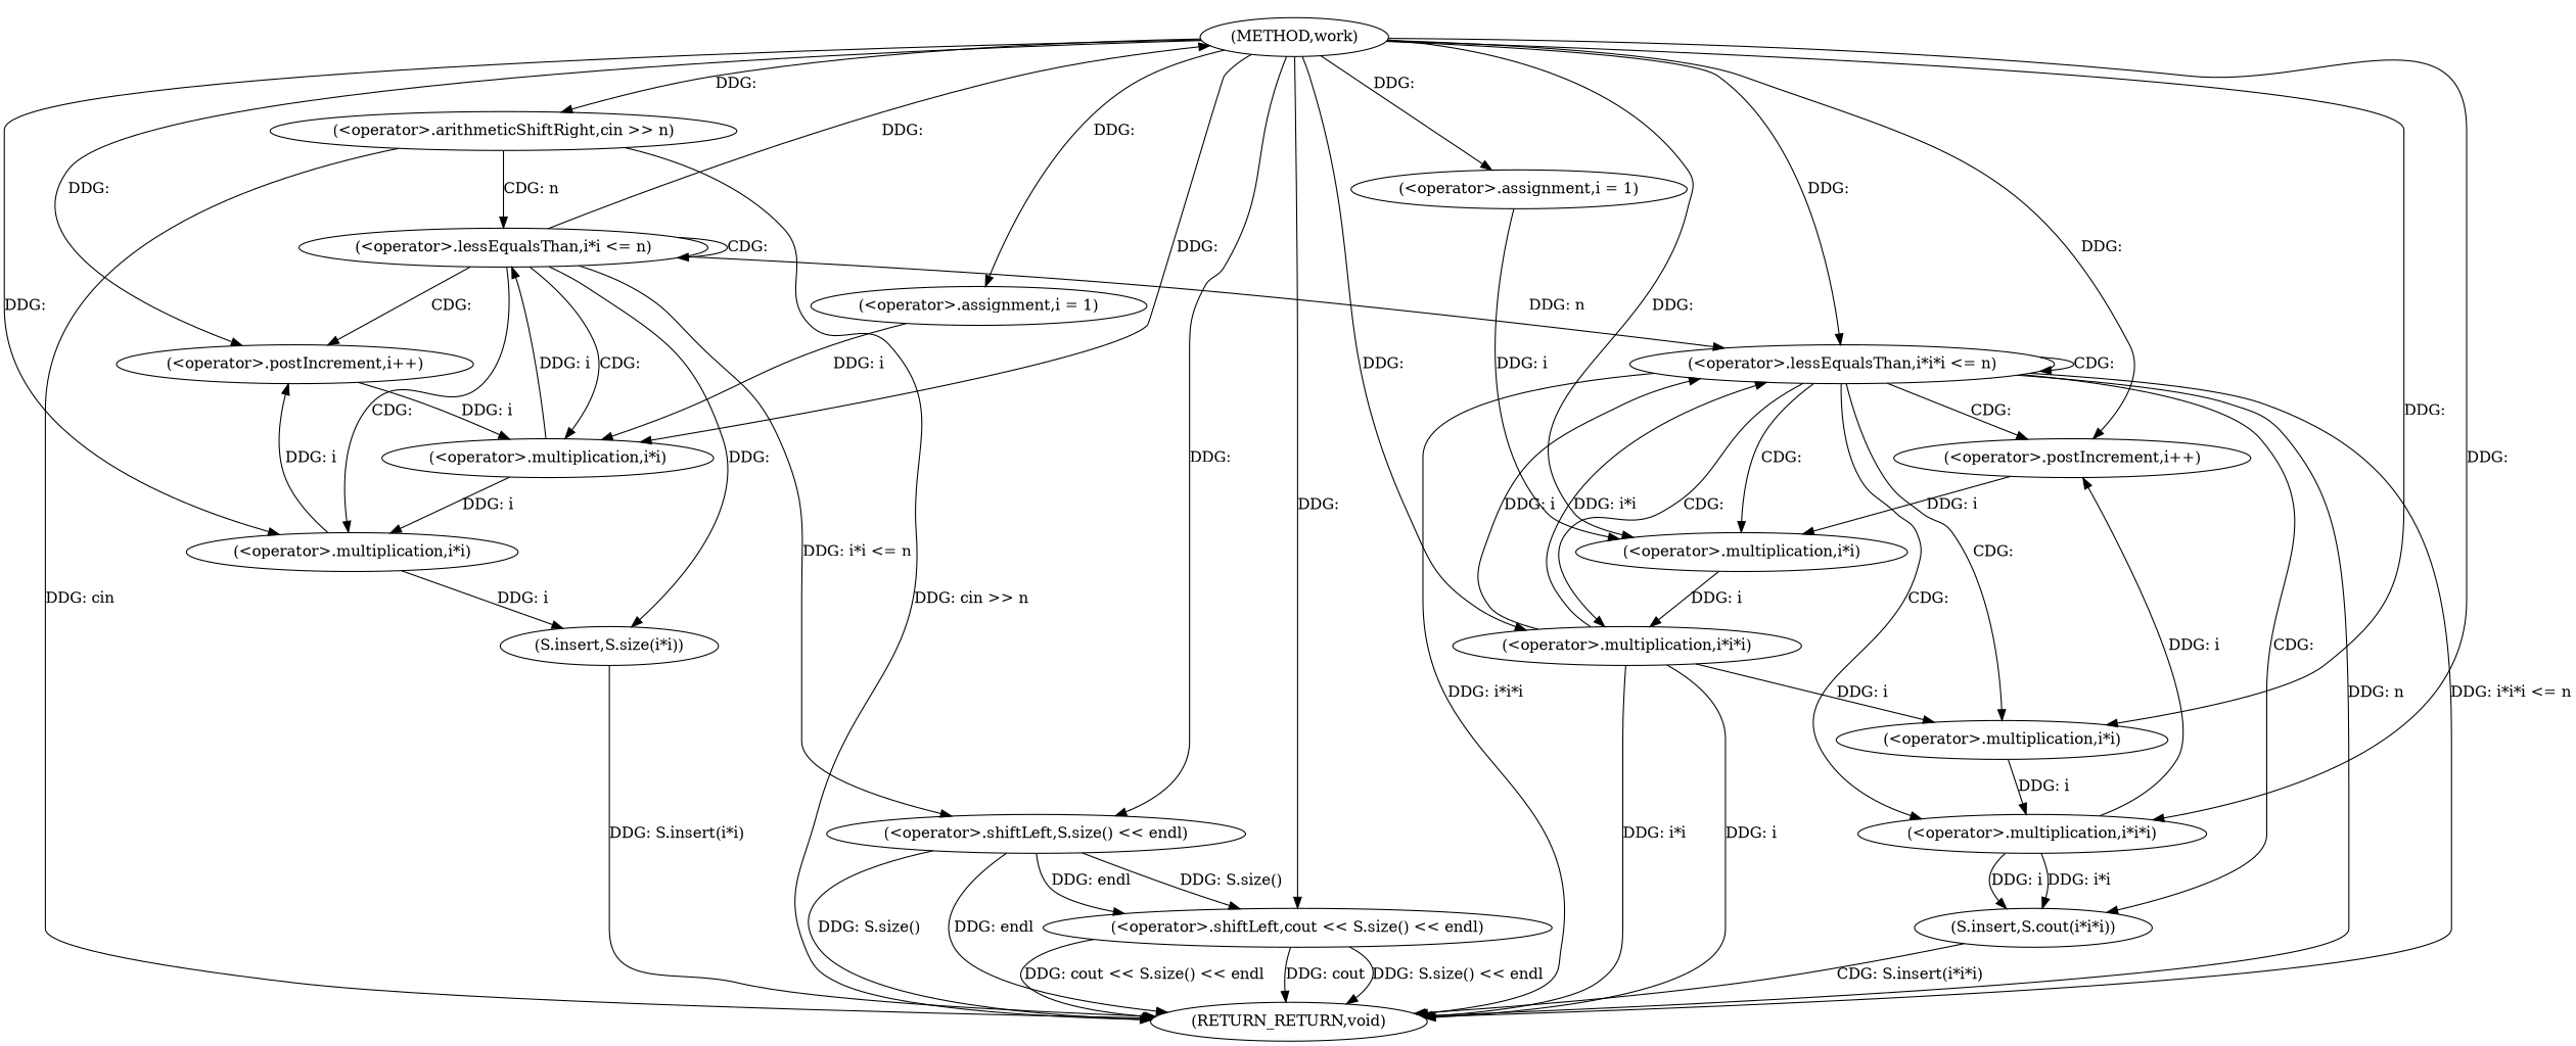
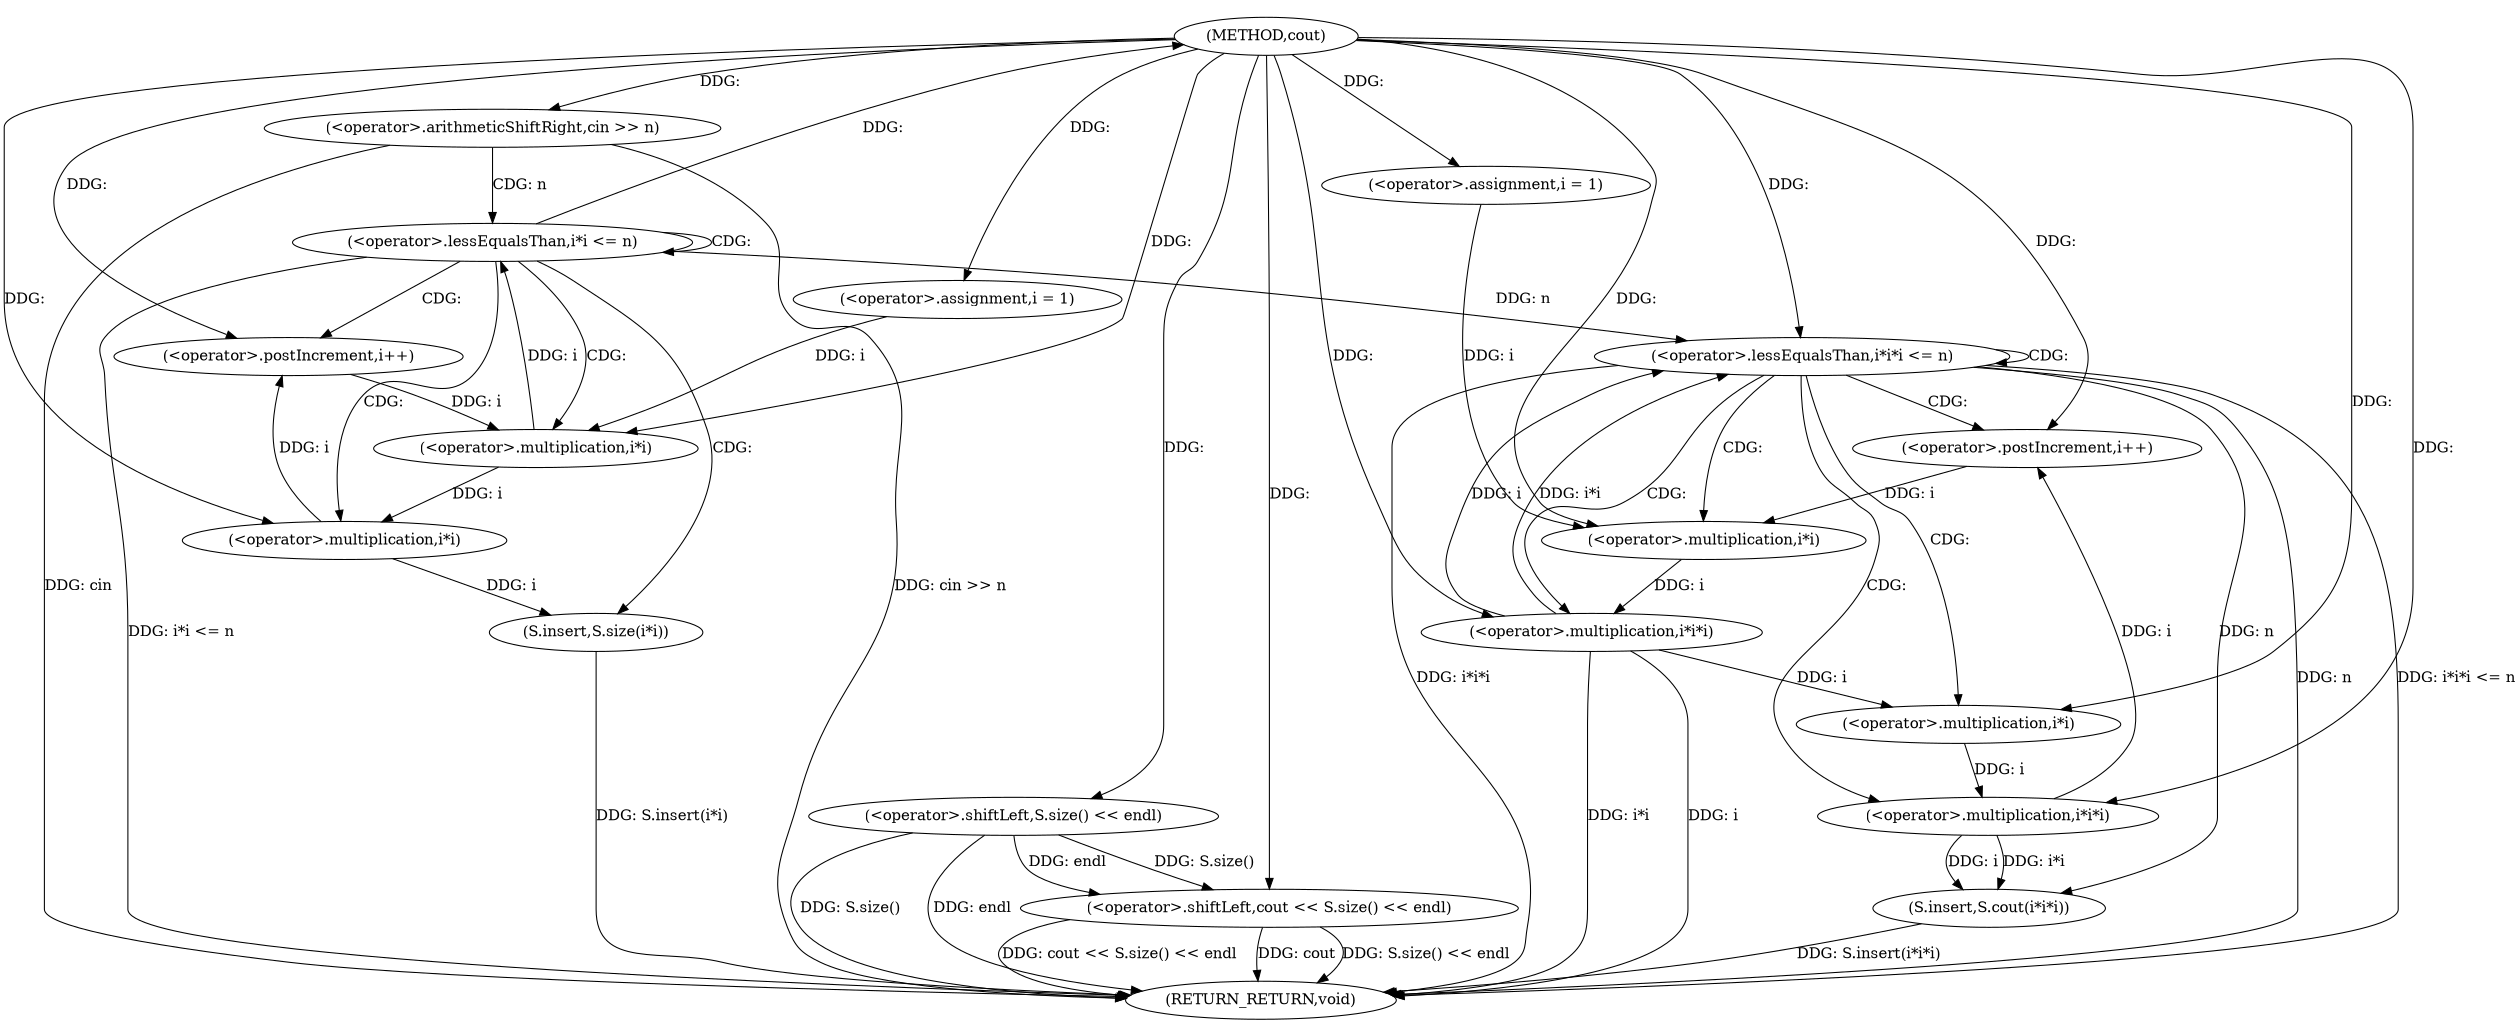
  digraph {
-   n1 [label="(METHOD,work)"]
+   n1 [label="(METHOD,cout)"]
    n2 [label="(<operator>.arithmeticShiftRight,cin >> n)"]
    n3 [label="(<operator>.shiftLeft,cout << S.size() << endl)"]
    n4 [label="(<operator>.assignment,i = 1)"]
    n5 [label="(<operator>.postIncrement,i++)"]
    n6 [label="(<operator>.assignment,i = 1)"]
    n7 [label="(<operator>.lessEqualsThan,i*i*i <= n)"]
    n8 [label="(<operator>.postIncrement,i++)"]
    n9 [label="(<operator>.shiftLeft,S.size() << endl)"]
    n10 [label="(<operator>.multiplication,i*i)"]
    n11 [label="(<operator>.multiplication,i*i)"]
    n12 [label="(<operator>.multiplication,i*i*i)"]
    n13 [label="(<operator>.multiplication,i*i*i)"]
    n14 [label="(<operator>.multiplication,i*i)"]
    n15 [label="(<operator>.multiplication,i*i)"]
    n16 [label="(<operator>.lessEqualsThan,i*i <= n)"]
    n17 [label="(RETURN_RETURN,void)"]
    n18 [label="(S.insert,S.size(i*i))"]
    n19 [label="(S.insert,S.cout(i*i*i))"]
    n1 -> n2 [label="DDG: "]
    n1 -> n3 [label="DDG: "]
    n1 -> n4 [label="DDG: "]
    n1 -> n5 [label="DDG: "]
    n1 -> n6 [label="DDG: "]
    n1 -> n7 [label="DDG: "]
    n1 -> n8 [label="DDG: "]
    n1 -> n9 [label="DDG: "]
    n1 -> n10 [label="DDG: "]
    n1 -> n11 [label="DDG: "]
    n1 -> n12 [label="DDG: "]
    n1 -> n13 [label="DDG: "]
    n1 -> n14 [label="DDG: "]
    n1 -> n15 [label="DDG: "]
    n2 -> n16 [label="CDG: n"]
    n2 -> n17 [label="DDG: cin >> n"]
    n2 -> n17 [label="DDG: cin"]
    n3 -> n17 [label="DDG: S.size() << endl"]
    n3 -> n17 [label="DDG: cout << S.size() << endl"]
    n3 -> n17 [label="DDG: cout"]
    n4 -> n10 [label="DDG: i"]
    n5 -> n10 [label="DDG: i"]
    n6 -> n14 [label="DDG: i"]
    n7 -> n7 [label="CDG: "]
    n7 -> n8 [label="CDG: "]
    n7 -> n12 [label="CDG: "]
    n7 -> n13 [label="CDG: "]
    n7 -> n14 [label="CDG: "]
    n7 -> n15 [label="CDG: "]
    n7 -> n17 [label="DDG: i*i*i"]
    n7 -> n17 [label="DDG: n"]
    n7 -> n17 [label="DDG: i*i*i <= n"]
-   n7 -> n19 [label="CDG: "]
+   n7 -> n19 [label="DDG: n"]
    n8 -> n14 [label="DDG: i"]
    n9 -> n3 [label="DDG: S.size()"]
    n9 -> n3 [label="DDG: endl"]
    n9 -> n17 [label="DDG: S.size()"]
    n9 -> n17 [label="DDG: endl"]
    n10 -> n11 [label="DDG: i"]
    n10 -> n16 [label="DDG: i"]
    n11 -> n5 [label="DDG: i"]
    n11 -> n18 [label="DDG: i"]
    n12 -> n7 [label="DDG: i"]
    n12 -> n7 [label="DDG: i*i"]
    n12 -> n15 [label="DDG: i"]
    n12 -> n17 [label="DDG: i"]
    n12 -> n17 [label="DDG: i*i"]
    n13 -> n8 [label="DDG: i"]
    n13 -> n19 [label="DDG: i*i"]
    n13 -> n19 [label="DDG: i"]
    n14 -> n12 [label="DDG: i"]
    n15 -> n13 [label="DDG: i"]
    n16 -> n1 [label="DDG: "]
    n16 -> n5 [label="CDG: "]
    n16 -> n7 [label="DDG: n"]
    n16 -> n10 [label="CDG: "]
    n16 -> n11 [label="CDG: "]
    n16 -> n16 [label="CDG: "]
-   n16 -> n9 [label="DDG: i*i <= n"]
-   n16 -> n18 [label="DDG: "]
+   n16 -> n17 [label="DDG: i*i <= n"]
+   n16 -> n18 [label="CDG: "]
    n18 -> n17 [label="DDG: S.insert(i*i)"]
-   n19 -> n17 [label="CDG: S.insert(i*i*i)"]
+   n19 -> n17 [label="DDG: S.insert(i*i*i)"]
  }
